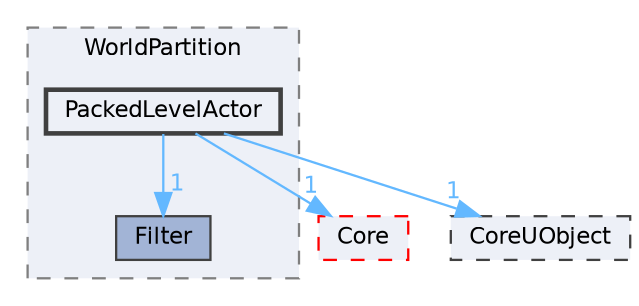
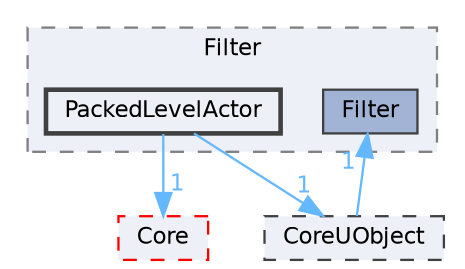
  digraph {
    compound=true
    node [color=grey25 fillcolor="#edf0f7" fontname=Helvetica fontsize=10 shape=box style="filled,dashed"]
    edge [color=steelblue1 fontcolor=steelblue1 fontname=Helvetica fontsize=10 headlabel=1 labeldistance=1.5 labelfontname=Helvetica labelfontsize=10]
    n1 [fillcolor="#a2b4d6" height=0.2 label=Filter style=filled width=0.4]
    n2 [height=0.2 label=PackedLevelActor style="filled,bold" width=0.4]
    n3 [color=red height=0.2 label=Core width=0.4]
    n4 [height=0.2 label=CoreUObject width=0.4]
    subgraph cluster_1 {
      bgcolor="#edf0f7"
      fontname=Helvetica
      fontsize=10
-     label=WorldPartition
+     label=Filter
      pencolor=grey50
      style="filled,dashed"
      n1
      n2
    }
-   n2 -> n1
+   n4 -> n1
    n2 -> n3
    n2 -> n4
  }
